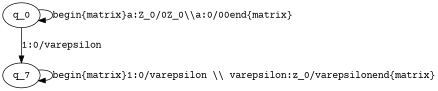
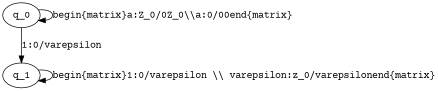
  digraph {
    rankdir=TB
    fontname="Courier Prime"
    node [fontname="Courier Prime"]
    edge [fontname="Courier Prime"]
    q_0
-   q_1 [label=q_7]
+   q_1
    q_0 -> q_0 [label="\begin{matrix}a:Z_0/0Z_0\\\\a:0/00\end{matrix}"]
    q_0 -> q_1 [label="1:0/\varepsilon"]
    q_1 -> q_1 [label="\begin{matrix}1:0/\varepsilon \\\\ \varepsilon:z_0/\varepsilon\end{matrix}"]
  }
